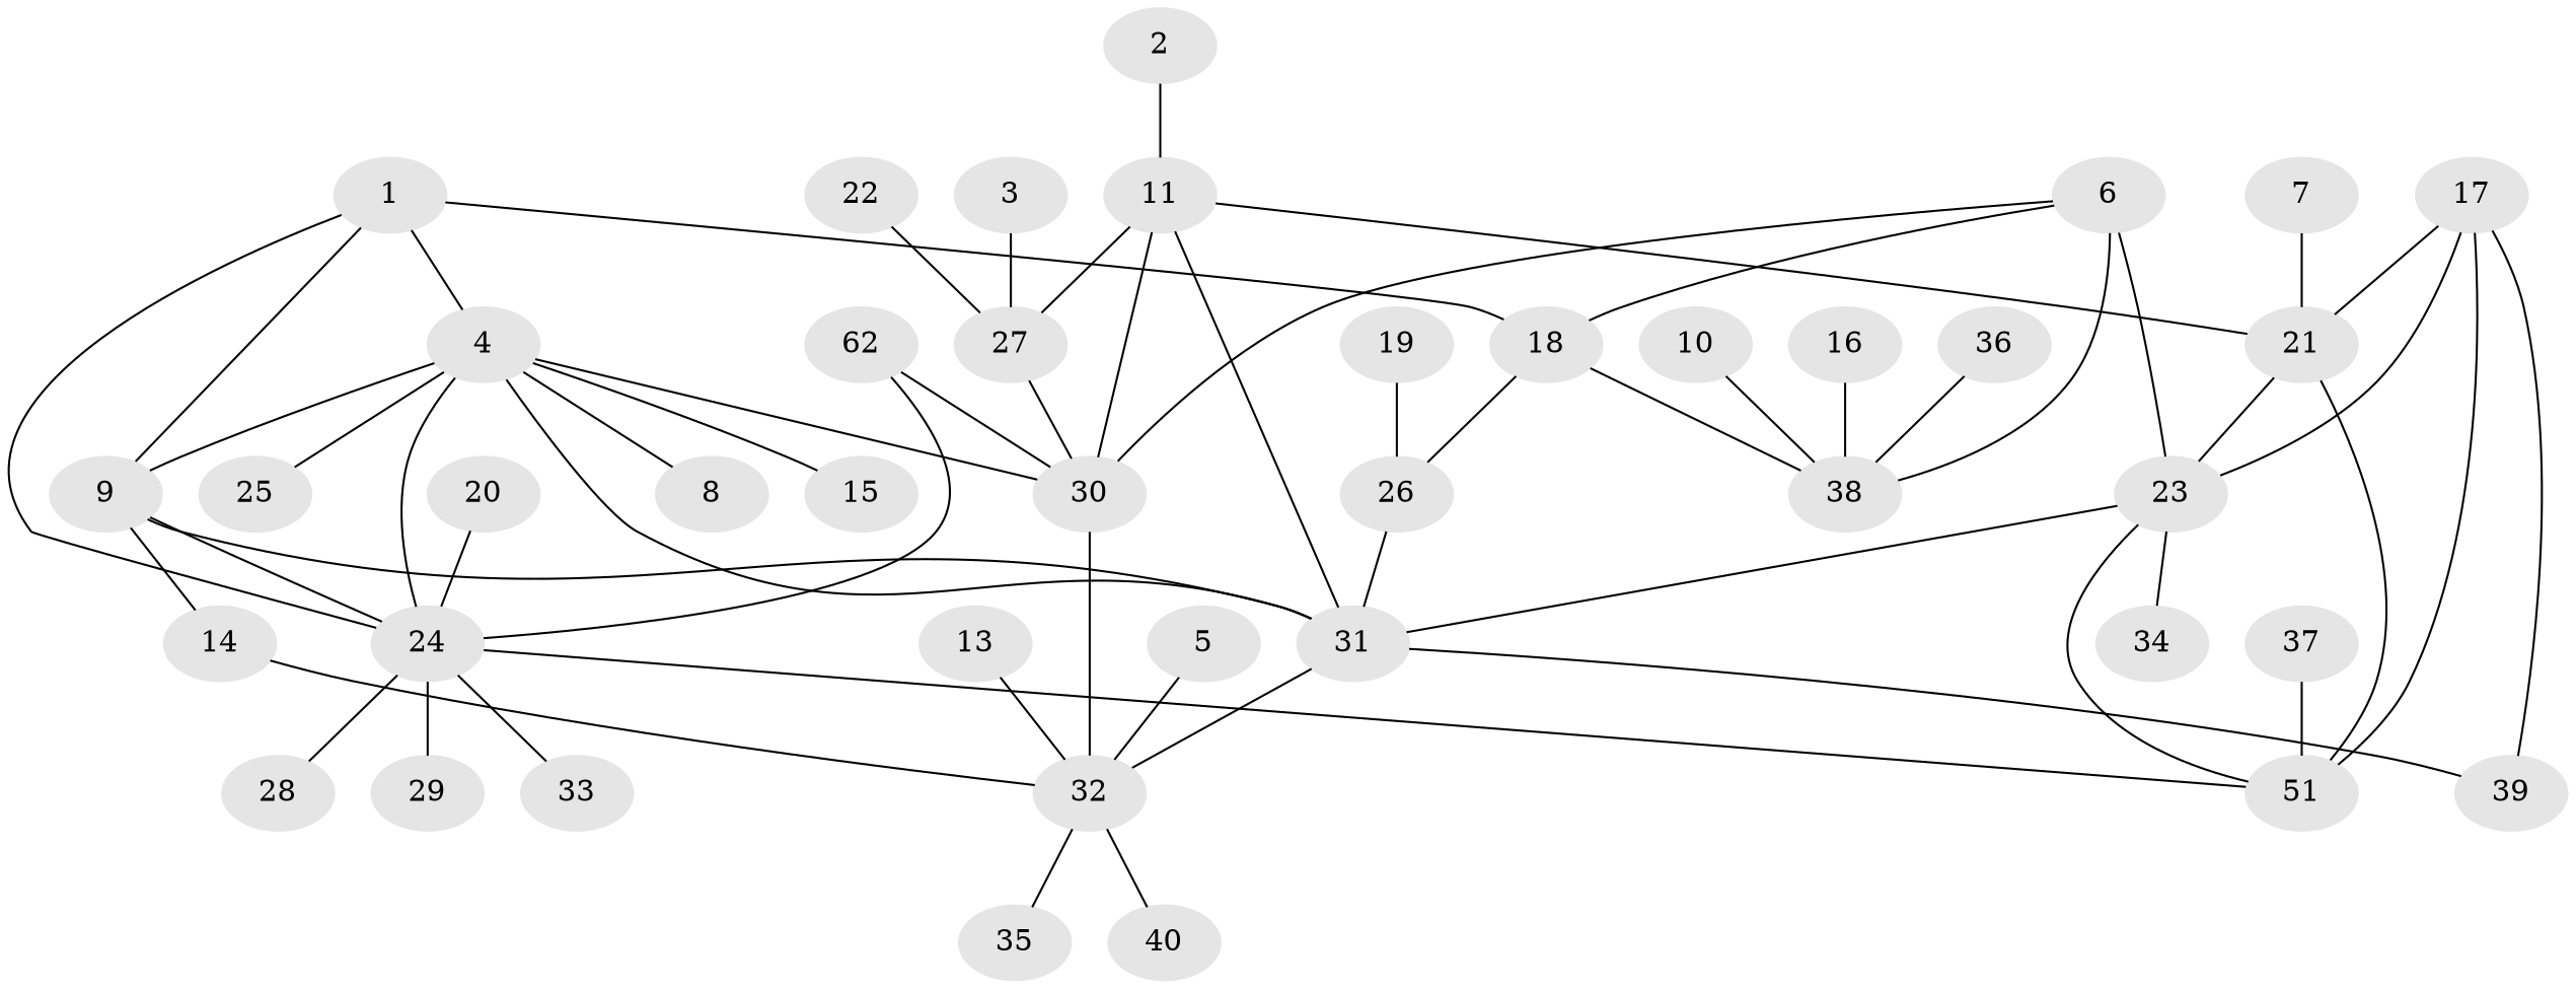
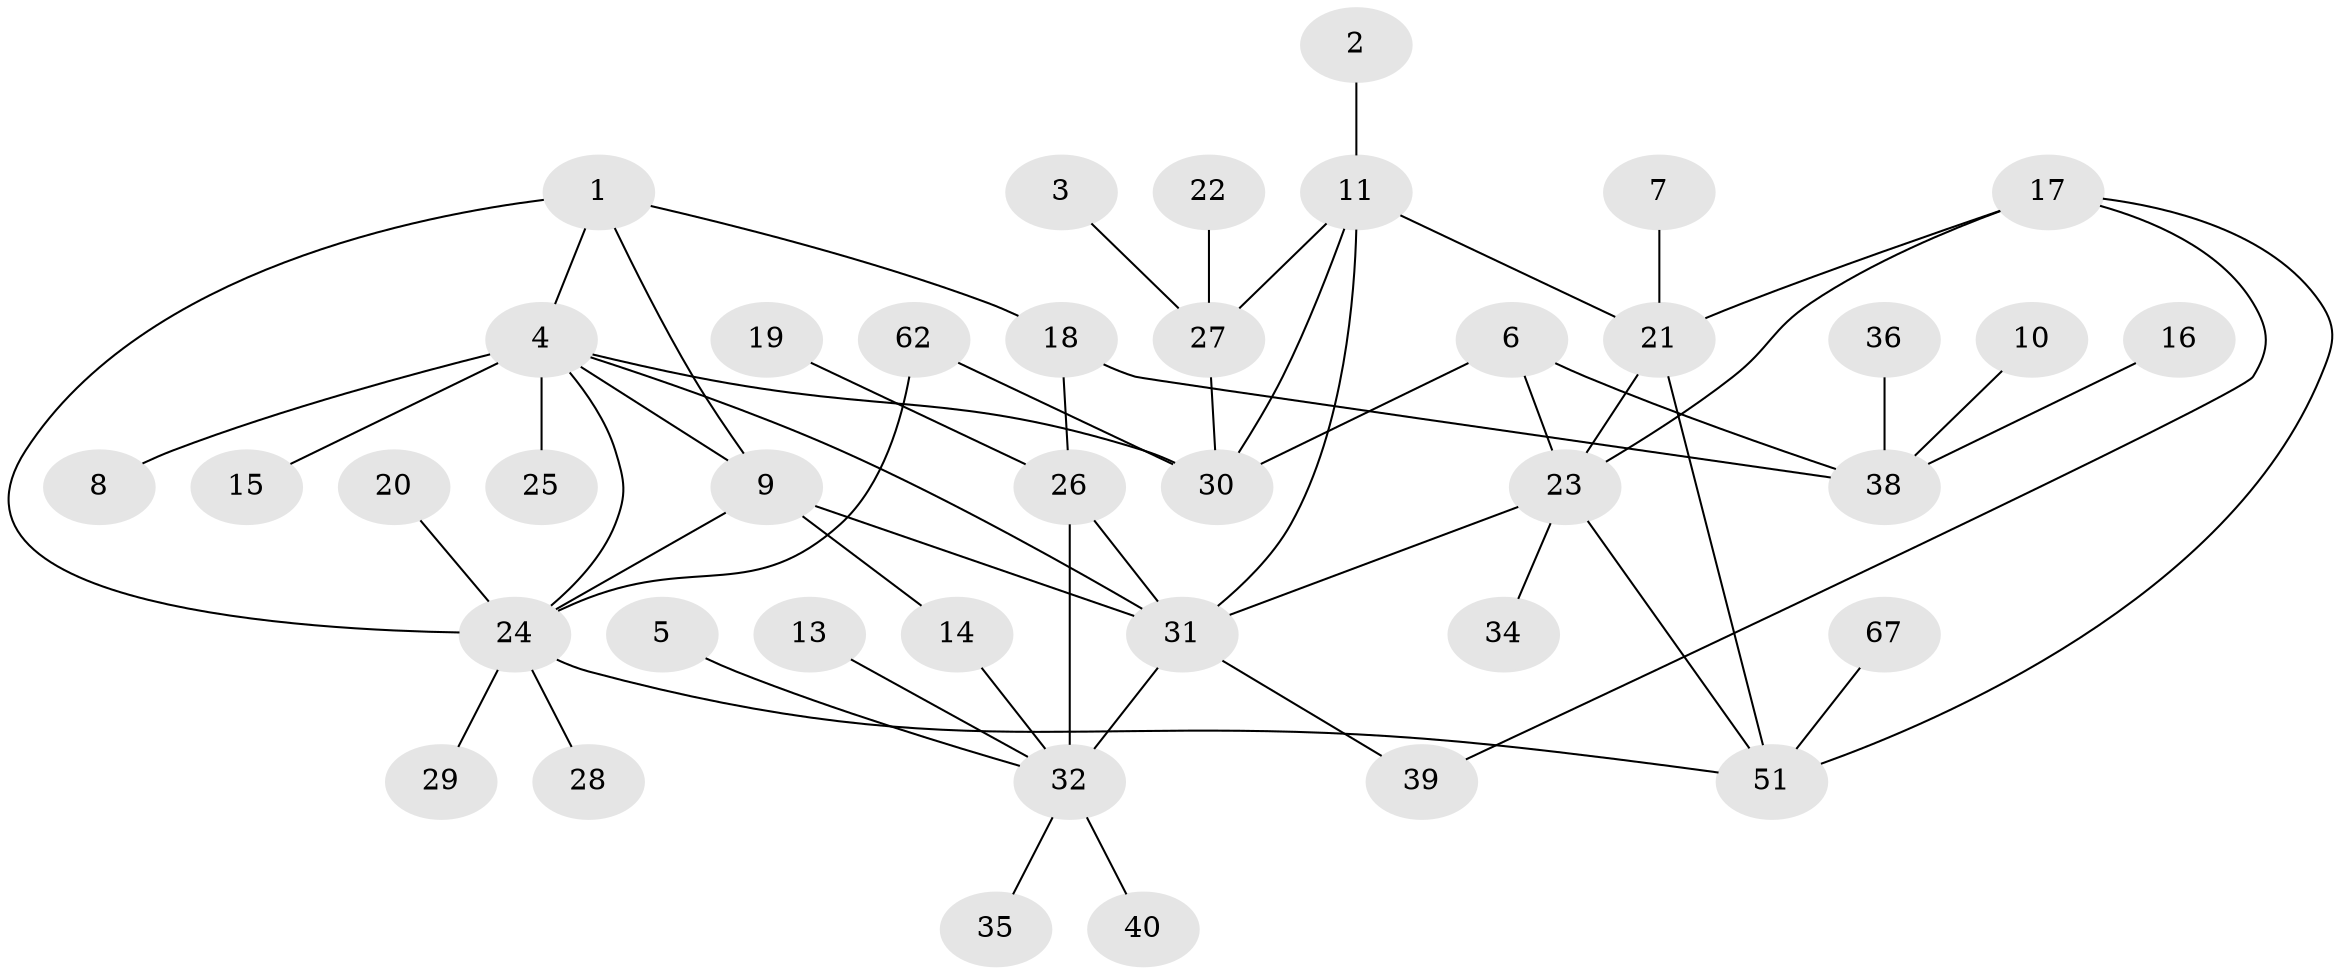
  graph {
    node [color=gray90 style=filled]
    edge [weight=1.0]
    1
    4
    9
    18
    24
    8
    15
    25
    30
    31
    14
    38
    26
    n14 [label=51]
    28
    29
-   33
    2
    11
    27
    21
    3
    32
    39
    5
    35
    40
    6
    23
    34
    7
    10
    n33 [label=62]
    13
    16
    17
    19
    20
    22
    36
-   37
+   37 [label=67]
    1 -- 4
    1 -- 9
    1 -- 18
    1 -- 24
    4 -- 9
    4 -- 24
    4 -- 8
    4 -- 15
    4 -- 25
    4 -- 30
    4 -- 31
    9 -- 24
    9 -- 31
    9 -- 14
    18 -- 38 [weight=2.0]
    18 -- 26
    24 -- n14
    24 -- 28
    24 -- 29
-   24 -- 33
    31 -- 32 [weight=2.0]
    31 -- 39
    14 -- 32
    26 -- 31
-   30 -- 32 [weight=2.0]
+   26 -- 32 [weight=2.0]
    2 -- 11
    11 -- 30
    11 -- 31
    11 -- 27 [weight=2.0]
    11 -- 21
    27 -- 30 [weight=2.0]
    21 -- n14
    21 -- 23
    3 -- 27
    32 -- 35
    32 -- 40
    5 -- 32
-   6 -- 18
    6 -- 30
    6 -- 38 [weight=2.0]
    6 -- 23
    23 -- 31
    23 -- n14
    23 -- 34
    7 -- 21
    10 -- 38
    n33 -- 24
    n33 -- 30
    13 -- 32
    16 -- 38
    17 -- n14
    17 -- 21
    17 -- 39
    17 -- 23
    19 -- 26
    20 -- 24
    22 -- 27
    36 -- 38
    37 -- n14
  }
